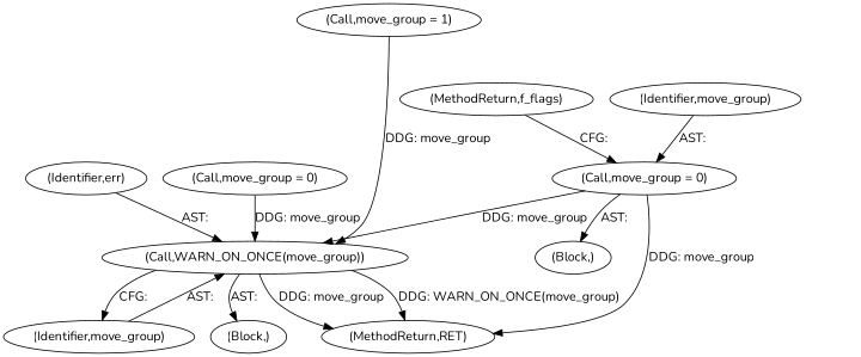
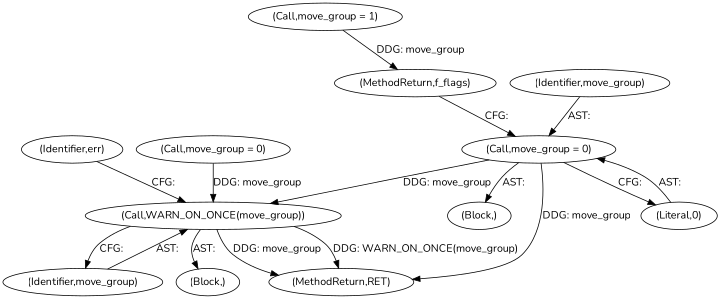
  digraph {
    fontname=Nunito
    node [fontname=Nunito]
    edge [fontname=Nunito]
    n1 [label="(Call,move_group = 0)"]
    n2 [label="(Call,WARN_ON_ONCE(move_group))"]
+   n3 [label="(Literal,0)"]
    n4 [label="(Block,)"]
    n5 [label="(MethodReturn,RET)"]
    n6 [label="(Identifier,move_group)"]
    n7 [label="(Block,)"]
    n8 [label="(Identifier,err)"]
    n9 [label="(MethodReturn,f_flags)"]
    n10 [label="(Call,move_group = 0)"]
    n11 [label="(Call,move_group = 1)"]
    n12 [label="(Identifier,move_group)"]
    n1 -> n2 [label="DDG: move_group"]
+   n1 -> n3 [label="CFG: "]
    n1 -> n4 [label="AST: "]
    n1 -> n5 [label="DDG: move_group"]
    n2 -> n5 [label="DDG: WARN_ON_ONCE(move_group)"]
    n2 -> n5 [label="DDG: move_group"]
    n2 -> n6 [label="CFG: "]
    n2 -> n7 [label="AST: "]
+   n3 -> n1 [label="AST: "]
    n6 -> n2 [label="AST: "]
-   n8 -> n2 [label="AST: "]
+   n8 -> n2 [label="CFG: "]
    n9 -> n1 [label="CFG: "]
    n10 -> n2 [label="DDG: move_group"]
-   n11 -> n2 [label="DDG: move_group"]
+   n11 -> n9 [label="DDG: move_group"]
    n12 -> n1 [label="AST: "]
  }
